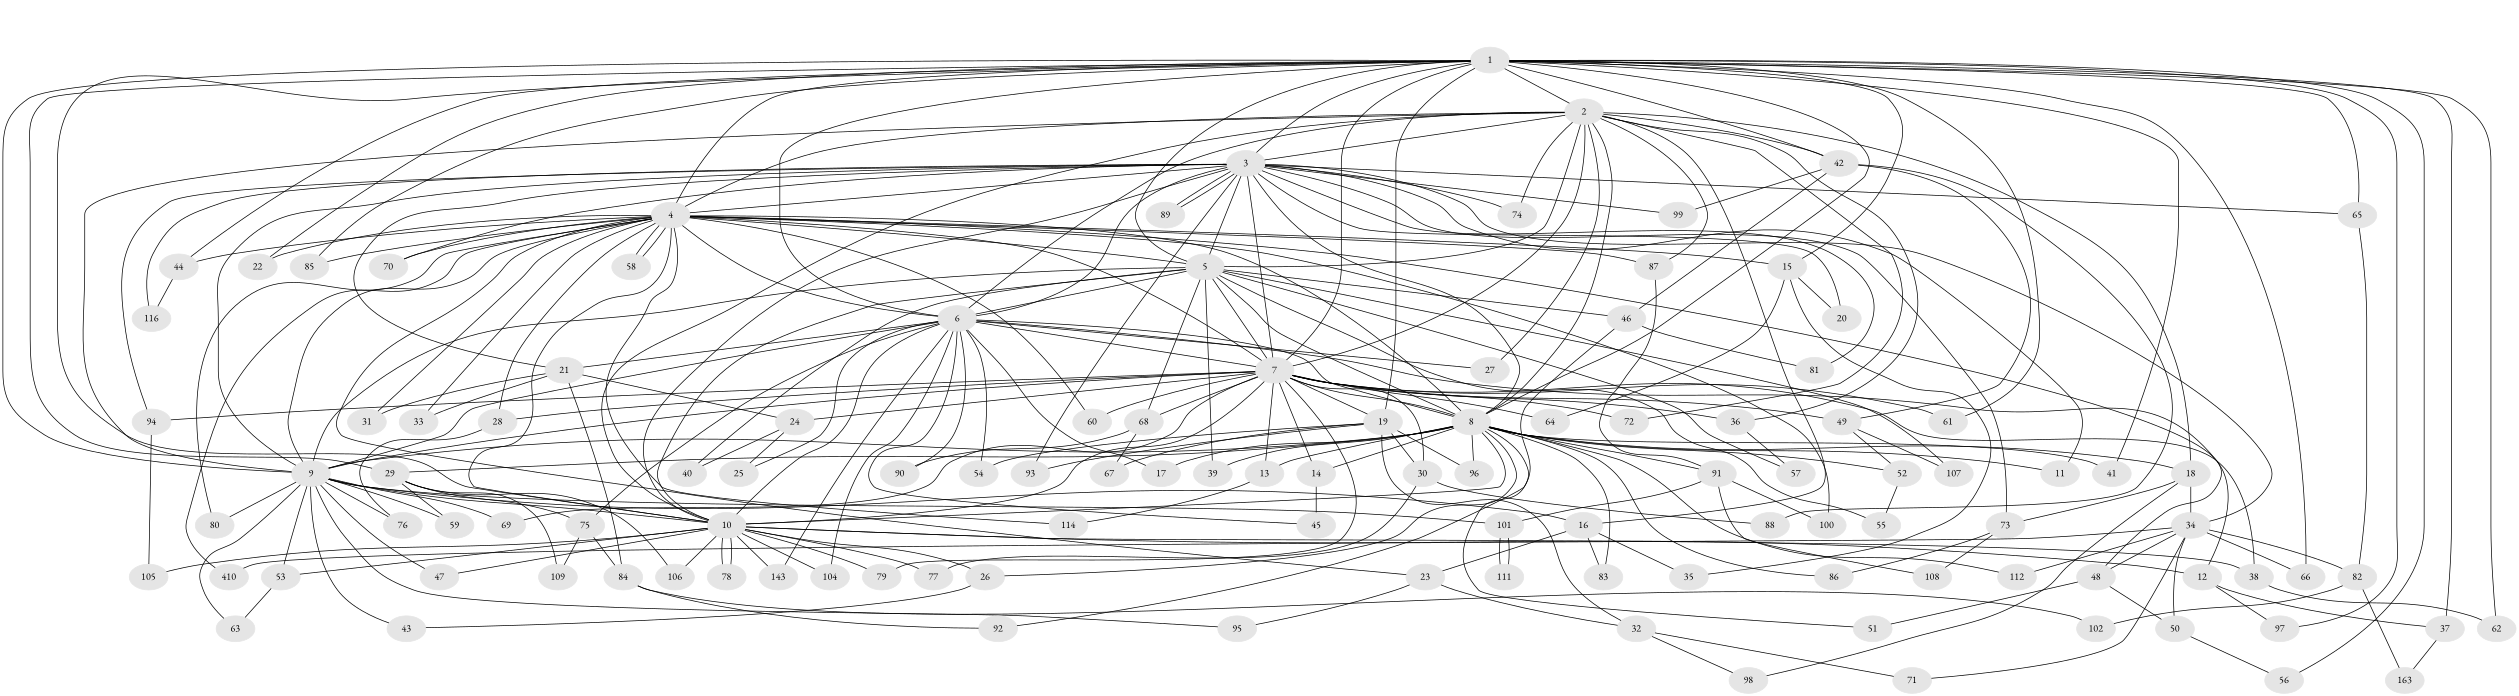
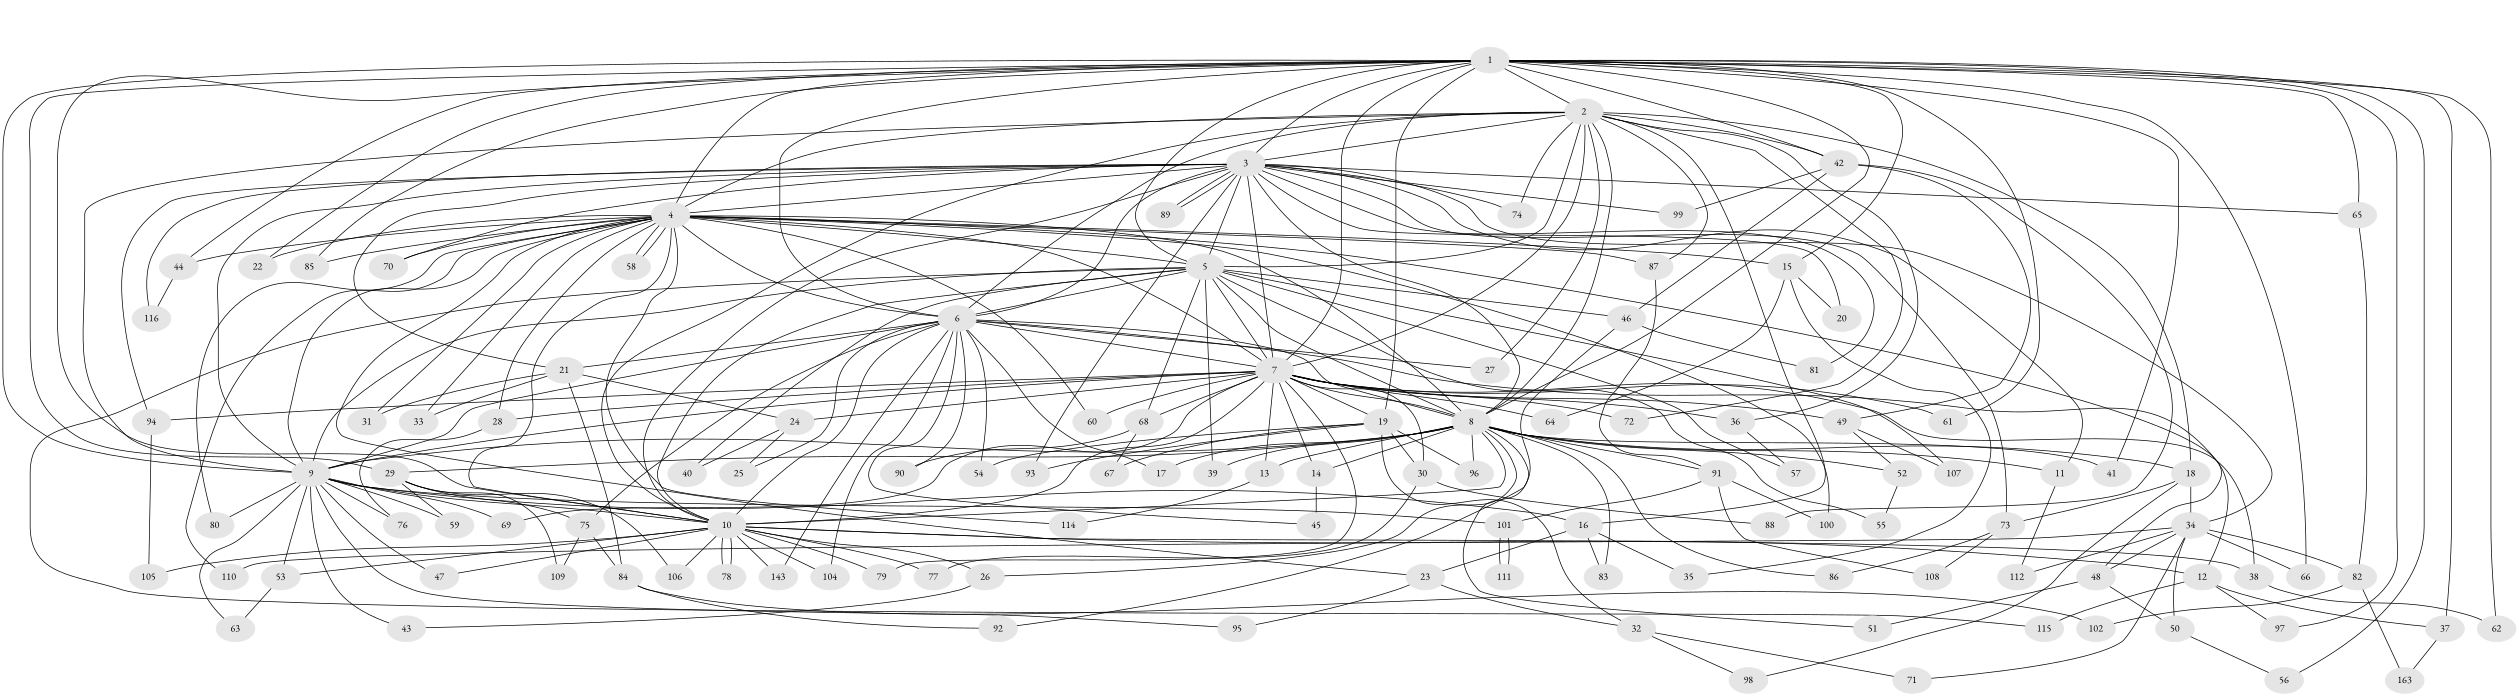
  graph {
    fontname="EB Garamond"
    node [color=gray90 fontname="EB Garamond" style=filled]
    edge [fontname="EB Garamond"]
    1
    2
    3
    4
    5
    6
    7
    8
    9
    10
    15
    19
    22
    29
    37
    41
    42
    44
    56
    61
    62
    65
    66
    85
    97
    16
    18
    27
    36
    72
    74
    87
    11
    20
    21
    34
    70
    73
    81
    89
    93
    94
    99
    116
    23
    28
    31
    33
    48
    58
    60
    80
    100
-   110 [label=410]
+   110
    114
    39
    40
    46
    55
    57
    68
    107
+   115
    12
    17
    25
    45
    54
    75
    90
    104
    n72 [label=143]
    13
    14
    24
    30
    38
    49
    64
    69
    79
    26
    51
    52
    83
    86
    91
    96
    112
    43
    47
    53
    59
    63
    76
    95
    101
    77
    78
    105
    106
    35
    67
    32
    109
    n106 [label=163]
    88
    82
    98
    84
    71
    50
    108
    92
    111
    102
    1 -- 2
    1 -- 3
    1 -- 4
    1 -- 5
    1 -- 6
    1 -- 7
    1 -- 8
    1 -- 9
    1 -- 10
    1 -- 15
    1 -- 19
    1 -- 22
    1 -- 29
    1 -- 37
    1 -- 41
    1 -- 42
    1 -- 44
    1 -- 56
    1 -- 61
    1 -- 62
    1 -- 65
    1 -- 66
    1 -- 85
    1 -- 97
    2 -- 3
    2 -- 4
    2 -- 5
    2 -- 6
    2 -- 7
    2 -- 8
    2 -- 9
    2 -- 10
    2 -- 42
    2 -- 16
    2 -- 18
    2 -- 27
    2 -- 36
    2 -- 72
    2 -- 74
    2 -- 87
    3 -- 4
    3 -- 5
    3 -- 6
    3 -- 7
    3 -- 8
    3 -- 9
    3 -- 10
    3 -- 65
    3 -- 74
    3 -- 11
    3 -- 20
    3 -- 21
    3 -- 34
    3 -- 70
    3 -- 73
    3 -- 81
    3 -- 89
    3 -- 89
    3 -- 93
    3 -- 94
    3 -- 99
    3 -- 116
    4 -- 5
    4 -- 6
    4 -- 7
    4 -- 8
    4 -- 9
    4 -- 10
    4 -- 15
    4 -- 22
    4 -- 44
    4 -- 85
    4 -- 87
    4 -- 70
    4 -- 23
    4 -- 28
    4 -- 31
    4 -- 33
    4 -- 48
    4 -- 58
    4 -- 58
    4 -- 60
    4 -- 80
    4 -- 100
    4 -- 110
    4 -- 114
    5 -- 6
    5 -- 7
    5 -- 8
    5 -- 9
    5 -- 10
    5 -- 39
    5 -- 40
    5 -- 46
    5 -- 55
    5 -- 57
    5 -- 68
    5 -- 107
+   5 -- 115
    6 -- 7
    6 -- 8
    6 -- 9
    6 -- 10
    6 -- 27
    6 -- 21
    6 -- 12
    6 -- 17
    6 -- 25
    6 -- 45
    6 -- 54
    6 -- 75
    6 -- 90
    6 -- 104
    6 -- n72
    7 -- 8
    7 -- 9
    7 -- 10
    7 -- 19
    7 -- 61
    7 -- 36
    7 -- 72
    7 -- 94
    7 -- 28
    7 -- 60
    7 -- 68
    7 -- 13
    7 -- 14
    7 -- 24
    7 -- 30
    7 -- 38
    7 -- 49
    7 -- 64
    7 -- 69
    7 -- 79
    8 -- 9
    8 -- 10
    8 -- 29
    8 -- 41
    8 -- 18
    8 -- 11
    8 -- 39
    8 -- 17
    8 -- 13
    8 -- 14
    8 -- 26
    8 -- 51
    8 -- 52
    8 -- 83
    8 -- 86
    8 -- 91
    8 -- 96
-   8 -- 112
+   11 -- 112
    9 -- 10
    9 -- 16
    9 -- 80
    9 -- 69
    9 -- 43
    9 -- 47
    9 -- 53
    9 -- 59
    9 -- 63
    9 -- 76
    9 -- 95
    9 -- 101
    10 -- 12
    10 -- 104
    10 -- n72
    10 -- 38
    10 -- 79
    10 -- 26
    10 -- 47
    10 -- 53
    10 -- 77
    10 -- 78
    10 -- 78
    10 -- 105
    10 -- 106
    15 -- 20
    15 -- 64
    15 -- 35
    19 -- 93
    19 -- 54
    19 -- 30
    19 -- 96
    19 -- 67
    19 -- 32
    29 -- 75
    29 -- 59
    29 -- 106
    29 -- 109
    37 -- n106
    42 -- 99
    42 -- 46
    42 -- 49
    42 -- 88
    44 -- 116
    65 -- 82
    16 -- 23
    16 -- 83
    16 -- 35
    18 -- 34
    18 -- 73
    18 -- 98
    36 -- 57
    87 -- 91
    21 -- 31
    21 -- 33
    21 -- 24
    21 -- 84
    34 -- 66
    34 -- 48
    34 -- 110
    34 -- 112
    34 -- 82
    34 -- 71
    34 -- 50
    73 -- 86
    73 -- 108
    94 -- 105
    23 -- 95
    23 -- 32
    28 -- 76
    48 -- 51
    48 -- 50
    46 -- 81
    46 -- 92
    68 -- 90
    68 -- 67
    12 -- 37
    12 -- 97
+   12 -- 115
    75 -- 109
    75 -- 84
    13 -- 114
    14 -- 45
    24 -- 40
    24 -- 25
    30 -- 77
    30 -- 88
    38 -- 62
    49 -- 107
    49 -- 52
    26 -- 43
    52 -- 55
    91 -- 100
    91 -- 101
    91 -- 108
    53 -- 63
    101 -- 111
    101 -- 111
    32 -- 98
    32 -- 71
    82 -- n106
    82 -- 102
    84 -- 92
    84 -- 102
    50 -- 56
  }
